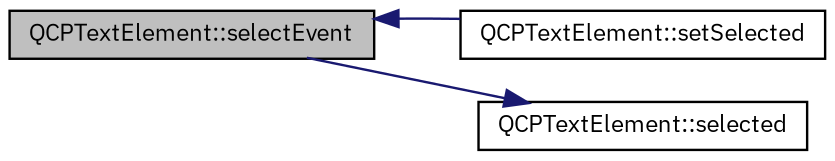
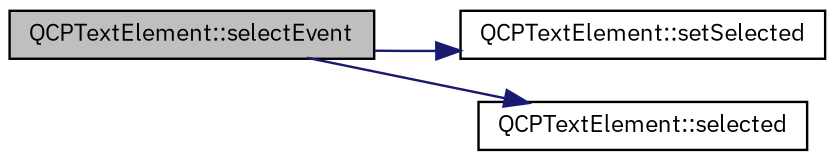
  digraph {
    fontname="IBM Plex Sans"
    rankdir=LR
    node [color=black fillcolor=white fontname="IBM Plex Sans" fontsize=10 shape=record style=filled]
    edge [color=midnightblue fontname="IBM Plex Sans" fontsize=10 labelfontname=Helvetica labelfontsize=10 style=solid]
    n1 [fillcolor=grey75 fontcolor=black height=0.2 label="QCPTextElement::selectEvent" width=0.4]
    n2 [height=0.2 label="QCPTextElement::setSelected" width=0.4]
    n3 [height=0.2 label="QCPTextElement::selected" width=0.4]
-   n2 -> n1
+   n1 -> n2
    n1 -> n3
  }
